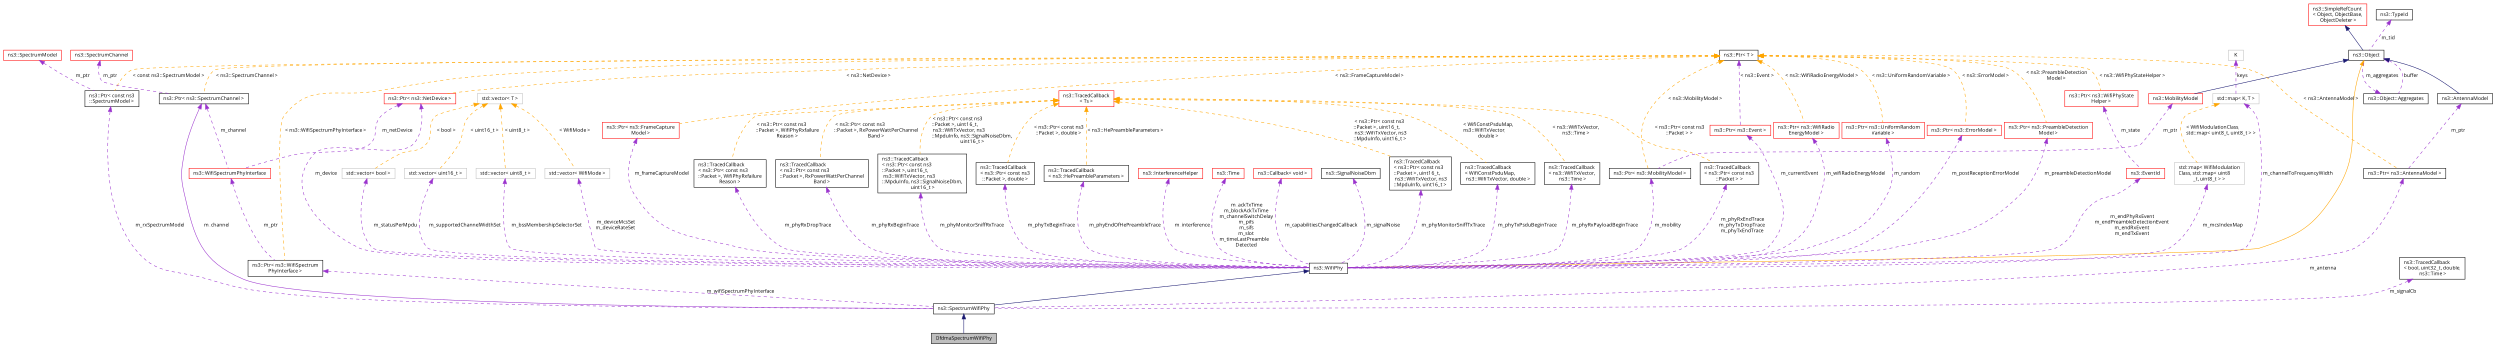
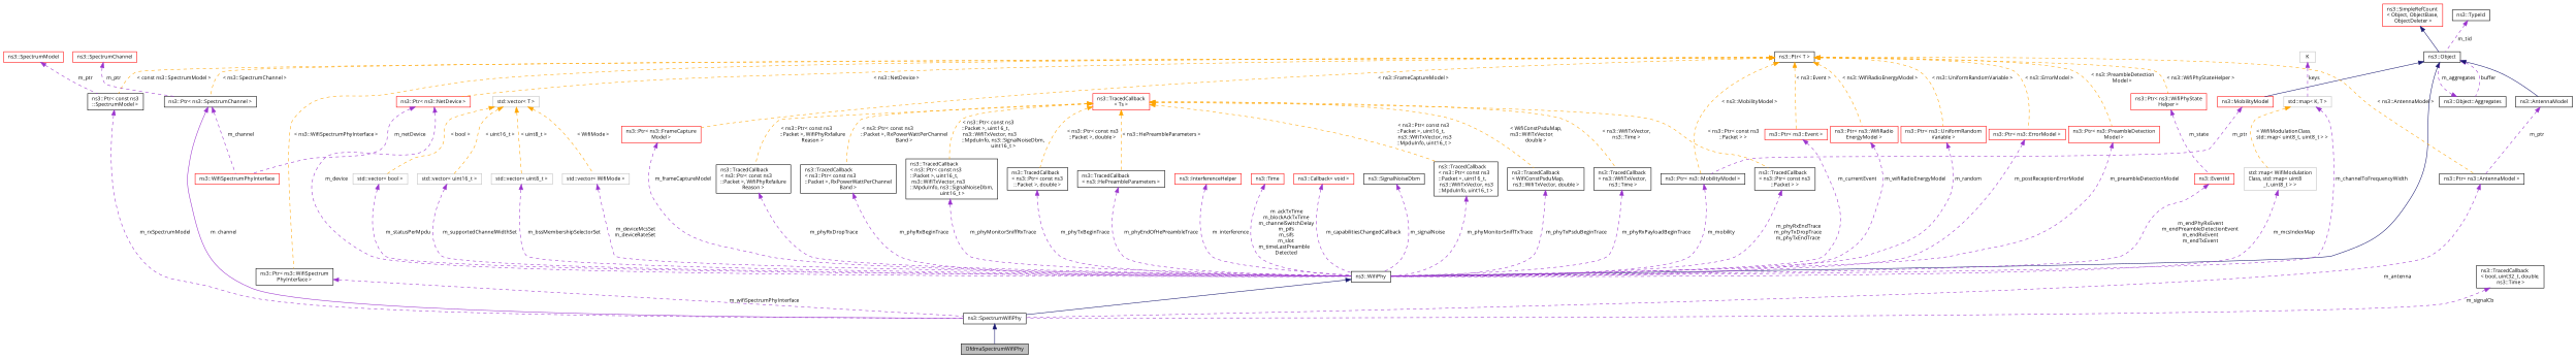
  digraph {
    fontname="Open Sans"
    rankdir=TB
    node [color=black fillcolor=white fontname="Open Sans" fontsize=10 shape=record style=filled]
    edge [color=darkorchid3 dir=back fontname="Open Sans" fontsize=10 labelfontname=Helvetica labelfontsize=10 style=dashed]
    n1 [fillcolor=grey75 fontcolor=black height=0.2 label=OfdmaSpectrumWifiPhy width=0.4]
    n2 [height=0.2 label="ns3::SpectrumWifiPhy" width=0.4]
    n3 [height=0.2 label="ns3::WifiPhy" width=0.4]
    n4 [height=0.2 label="ns3::Object" width=0.4]
    n5 [height=0.2 label="ns3::Object::Aggregates" width=0.4]
    n6 [color=red height=0.2 label="ns3::MobilityModel" width=0.4]
    n7 [height=0.2 label="ns3::AntennaModel" width=0.4]
    n8 [height=0.2 label="ns3::Ptr\< ns3::MobilityModel \>" width=0.4]
    n9 [height=0.2 label="ns3::Ptr\< ns3::AntennaModel \>" width=0.4]
    n10 [color=red height=0.2 label="ns3::SimpleRefCount\l\< Object, ObjectBase,\l ObjectDeleter \>" width=0.4]
    n11 [height=0.2 label="ns3::TypeId" width=0.4]
    n12 [height=0.2 label="ns3::Ptr\< T \>" width=0.4]
    n13 [color=red height=0.2 label="ns3::Ptr\< ns3::PreambleDetection\lModel \>" width=0.4]
    n14 [color=red height=0.2 label="ns3::Ptr\< ns3::NetDevice \>" width=0.4]
    n15 [color=red height=0.2 label="ns3::Ptr\< ns3::WifiPhyState\lHelper \>" width=0.4]
    n16 [color=red height=0.2 label="ns3::Ptr\< ns3::FrameCapture\lModel \>" width=0.4]
    n17 [color=red height=0.2 label="ns3::Ptr\< ns3::Event \>" width=0.4]
    n18 [color=red height=0.2 label="ns3::Ptr\< ns3::UniformRandom\lVariable \>" width=0.4]
    n19 [color=red height=0.2 label="ns3::Ptr\< ns3::WifiRadio\lEnergyModel \>" width=0.4]
    n20 [color=red height=0.2 label="ns3::Ptr\< ns3::ErrorModel \>" width=0.4]
    n21 [height=0.2 label="ns3::Ptr\< ns3::SpectrumChannel \>" width=0.4]
    n22 [height=0.2 label="ns3::Ptr\< ns3::WifiSpectrum\lPhyInterface \>" width=0.4]
    n23 [height=0.2 label="ns3::Ptr\< const ns3\l::SpectrumModel \>" width=0.4]
    n24 [color=red height=0.2 label="ns3::WifiSpectrumPhyInterface" width=0.4]
    n25 [color=red height=0.2 label="ns3::EventId" width=0.4]
    n26 [color=grey75 height=0.2 label="std::vector\< uint16_t \>" width=0.4]
    n27 [color=grey75 height=0.2 label="std::vector\< T \>" width=0.4]
    n28 [color=grey75 height=0.2 label="std::vector\< uint8_t \>" width=0.4]
    n29 [color=grey75 height=0.2 label="std::vector\< WifiMode \>" width=0.4]
    n30 [color=grey75 height=0.2 label="std::vector\< bool \>" width=0.4]
    n31 [height=0.2 label="ns3::TracedCallback\l\< ns3::WifiTxVector,\l ns3::Time \>" width=0.4]
    n32 [color=red height=0.2 label="ns3::TracedCallback\l\< Ts \>" width=0.4]
    n33 [height=0.2 label="ns3::TracedCallback\l\< ns3::Ptr\< const ns3\l::Packet \> \>" width=0.4]
    n34 [height=0.2 label="ns3::TracedCallback\l\< ns3::Ptr\< const ns3\l::Packet \>, WifiPhyRxfailure\lReason \>" width=0.4]
    n35 [height=0.2 label="ns3::TracedCallback\l\< ns3::Ptr\< const ns3\l::Packet \>, RxPowerWattPerChannel\lBand \>" width=0.4]
    n36 [height=0.2 label="ns3::TracedCallback\l\< ns3::Ptr\< const ns3\l::Packet \>, uint16_t,\l ns3::WifiTxVector, ns3\l::MpduInfo, ns3::SignalNoiseDbm,\l uint16_t \>" width=0.4]
    n37 [height=0.2 label="ns3::TracedCallback\l\< ns3::Ptr\< const ns3\l::Packet \>, double \>" width=0.4]
    n38 [height=0.2 label="ns3::TracedCallback\l\< ns3::HePreambleParameters \>" width=0.4]
    n39 [height=0.2 label="ns3::TracedCallback\l\< ns3::Ptr\< const ns3\l::Packet \>, uint16_t,\l ns3::WifiTxVector, ns3\l::MpduInfo, uint16_t \>" width=0.4]
    n40 [height=0.2 label="ns3::TracedCallback\l\< WifiConstPsduMap,\l ns3::WifiTxVector, double \>" width=0.4]
    n41 [height=0.2 label="ns3::TracedCallback\l\< bool, uint32_t, double,\l ns3::Time \>" width=0.4]
    n42 [color=grey75 height=0.2 label="std::map\< K, T \>" width=0.4]
    n43 [color=grey75 height=0.2 label="std::map\< WifiModulation\lClass, std::map\< uint8\l_t, uint8_t \> \>" width=0.4]
    n44 [color=grey75 height=0.2 label=K width=0.4]
    n45 [color=red height=0.2 label="ns3::InterferenceHelper" width=0.4]
    n46 [color=red height=0.2 label="ns3::Time" width=0.4]
    n47 [color=red height=0.2 label="ns3::Callback\< void \>" width=0.4]
    n48 [height=0.2 label="ns3::SignalNoiseDbm" width=0.4]
    n49 [color=red height=0.2 label="ns3::SpectrumChannel" width=0.4]
    n50 [color=red height=0.2 label="ns3::SpectrumModel" width=0.4]
    n2 -> n1 [color=midnightblue style=solid]
    n3 -> n2 [color=midnightblue style=solid]
-   n4 -> n3 [color=orange style=solid]
+   n4 -> n3 [color=midnightblue style=solid]
    n4 -> n5 [label=" buffer"]
    n4 -> n6 [color=midnightblue style=solid]
    n4 -> n7 [color=midnightblue style=solid]
    n5 -> n4 [label=" m_aggregates"]
    n6 -> n8 [label=" m_ptr"]
    n7 -> n9 [label=" m_ptr"]
    n8 -> n3 [label=" m_mobility"]
    n9 -> n2 [label=" m_antenna"]
    n10 -> n4 [color=midnightblue style=solid]
    n11 -> n4 [label=" m_tid"]
    n12 -> n8 [color=orange label=" \< ns3::MobilityModel \>"]
    n12 -> n9 [color=orange label=" \< ns3::AntennaModel \>"]
    n12 -> n13 [color=orange label=" \< ns3::PreambleDetection\lModel \>"]
    n12 -> n14 [color=orange label=" \< ns3::NetDevice \>"]
    n12 -> n15 [color=orange label=" \< ns3::WifiPhyStateHelper \>"]
    n12 -> n16 [color=orange label=" \< ns3::FrameCaptureModel \>"]
-   n12 -> n17 [label=" \< ns3::Event \>"]
+   n12 -> n17 [color=orange label=" \< ns3::Event \>"]
    n12 -> n18 [color=orange label=" \< ns3::UniformRandomVariable \>"]
    n12 -> n19 [color=orange label=" \< ns3::WifiRadioEnergyModel \>"]
    n12 -> n20 [color=orange label=" \< ns3::ErrorModel \>"]
    n12 -> n21 [color=orange label=" \< ns3::SpectrumChannel \>"]
    n12 -> n22 [color=orange label=" \< ns3::WifiSpectrumPhyInterface \>"]
    n12 -> n23 [color=orange label=" \< const ns3::SpectrumModel \>"]
    n13 -> n3 [label=" m_preambleDetectionModel"]
    n14 -> n3 [label=" m_device"]
    n14 -> n24 [label=" m_netDevice"]
    n15 -> n25 [label=" m_state"]
    n16 -> n3 [label=" m_frameCaptureModel"]
    n17 -> n3 [label=" m_currentEvent"]
    n18 -> n3 [label=" m_random"]
    n19 -> n3 [label=" m_wifiRadioEnergyModel"]
    n20 -> n3 [label=" m_postReceptionErrorModel"]
    n21 -> n2 [label=" m_channel" style=solid]
    n21 -> n24 [label=" m_channel"]
    n22 -> n2 [label=" m_wifiSpectrumPhyInterface"]
    n23 -> n2 [label=" m_rxSpectrumModel"]
-   n24 -> n22 [label=" m_ptr"]
    n25 -> n3 [label=" m_endPhyRxEvent\nm_endPreambleDetectionEvent\nm_endRxEvent\nm_endTxEvent"]
    n26 -> n3 [label=" m_supportedChannelWidthSet"]
    n27 -> n26 [color=orange label=" \< uint16_t \>"]
    n27 -> n28 [color=orange label=" \< uint8_t \>"]
    n27 -> n29 [color=orange label=" \< WifiMode \>"]
    n27 -> n30 [color=orange label=" \< bool \>"]
    n28 -> n3 [label=" m_bssMembershipSelectorSet"]
    n29 -> n3 [label=" m_deviceMcsSet\nm_deviceRateSet"]
    n30 -> n3 [label=" m_statusPerMpdu"]
    n31 -> n3 [label=" m_phyRxPayloadBeginTrace"]
    n32 -> n31 [color=orange label=" \< ns3::WifiTxVector,\l ns3::Time \>"]
    n32 -> n33 [color=orange label=" \< ns3::Ptr\< const ns3\l::Packet \> \>"]
    n32 -> n34 [color=orange label=" \< ns3::Ptr\< const ns3\l::Packet \>, WifiPhyRxfailure\lReason \>"]
    n32 -> n35 [color=orange label=" \< ns3::Ptr\< const ns3\l::Packet \>, RxPowerWattPerChannel\lBand \>"]
    n32 -> n36 [color=orange label=" \< ns3::Ptr\< const ns3\l::Packet \>, uint16_t,\l ns3::WifiTxVector, ns3\l::MpduInfo, ns3::SignalNoiseDbm,\l uint16_t \>"]
    n32 -> n37 [color=orange label=" \< ns3::Ptr\< const ns3\l::Packet \>, double \>"]
    n32 -> n38 [color=orange label=" \< ns3::HePreambleParameters \>"]
    n32 -> n39 [color=orange label=" \< ns3::Ptr\< const ns3\l::Packet \>, uint16_t,\l ns3::WifiTxVector, ns3\l::MpduInfo, uint16_t \>"]
    n32 -> n40 [color=orange label=" \< WifiConstPsduMap,\l ns3::WifiTxVector,\l double \>"]
    n33 -> n3 [label=" m_phyRxEndTrace\nm_phyTxDropTrace\nm_phyTxEndTrace"]
    n34 -> n3 [label=" m_phyRxDropTrace"]
    n35 -> n3 [label=" m_phyRxBeginTrace"]
    n36 -> n3 [label=" m_phyMonitorSniffRxTrace"]
    n37 -> n3 [label=" m_phyTxBeginTrace"]
    n38 -> n3 [label=" m_phyEndOfHePreambleTrace"]
    n39 -> n3 [label=" m_phyMonitorSniffTxTrace"]
    n40 -> n3 [label=" m_phyTxPsduBeginTrace"]
    n41 -> n2 [label=" m_signalCb"]
    n42 -> n3 [label=" m_channelToFrequencyWidth"]
    n42 -> n43 [color=orange label=" \< WifiModulationClass,\l std::map\< uint8_t, uint8_t \> \>"]
    n43 -> n3 [label=" m_mcsIndexMap"]
    n44 -> n42 [label=" keys"]
    n45 -> n3 [label=" m_interference"]
    n46 -> n3 [label=" m_ackTxTime\nm_blockAckTxTime\nm_channelSwitchDelay\nm_pifs\nm_sifs\nm_slot\nm_timeLastPreamble\lDetected"]
    n47 -> n3 [label=" m_capabilitiesChangedCallback"]
    n48 -> n3 [label=" m_signalNoise"]
    n49 -> n21 [label=" m_ptr"]
    n50 -> n23 [label=" m_ptr"]
  }
